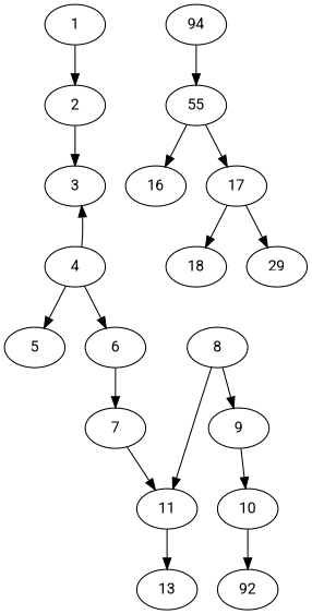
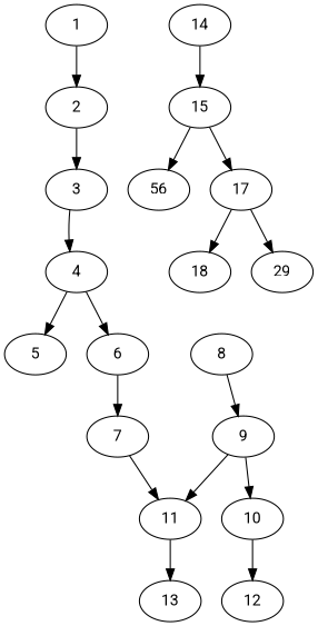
  digraph {
    fontname=Roboto
    node [alpha=0.12 fontname=Roboto]
    edge [fontname=Roboto]
    1 [expect_size=19601619939048648]
    2 [alpha=0.13 expect_size=379663841303722]
    3 [alpha=0.01 expect_size=8951794306749363]
    4 [alpha=0.13 expect_size=3349895348330954752]
    5 [alpha=0.14 expect_size=120259878367065]
    6 [alpha=0.17 expect_size=6132612905379522]
    7 [alpha=0.17 expect_size=231996880250105]
    11 [alpha=0.14 expect_size=2646967088731652096]
    8 [alpha=0.05 expect_size=844518209842315264]
    9 [expect_size=697086156511673]
    10 [alpha=0.15 expect_size=926414780019245]
-   12 [alpha=0.09 expect_size=30761930365354788 label=92]
+   12 [alpha=0.09 expect_size=30761930365354788]
    13 [alpha=0.06 expect_size=3399265288192000000]
-   14 [alpha=0.02 expect_size=377807915310783 label=94]
-   15 [alpha=0.18 expect_size=502211251770753024 label=55]
-   16 [alpha=0.01 expect_size=26974224811819008]
+   14 [alpha=0.02 expect_size=377807915310783]
+   15 [alpha=0.18 expect_size=502211251770753024]
+   16 [alpha=0.01 expect_size=26974224811819008 label=56]
    17 [alpha=0.04 expect_size=38997167789559936]
    18 [alpha=0.16 expect_size=18247358927832]
    n19 [alpha=0.05 expect_size=207140019213697024 label=29]
    1 -> 2
    2 -> 3
-   4 -> 3
+   3 -> 4
    4 -> 5
    4 -> 6
    6 -> 7
    7 -> 11
    11 -> 13
    8 -> 9
-   8 -> 11
+   9 -> 11
    9 -> 10
    10 -> 12
    14 -> 15
    15 -> 16
    15 -> 17
    17 -> 18
    17 -> n19
  }
